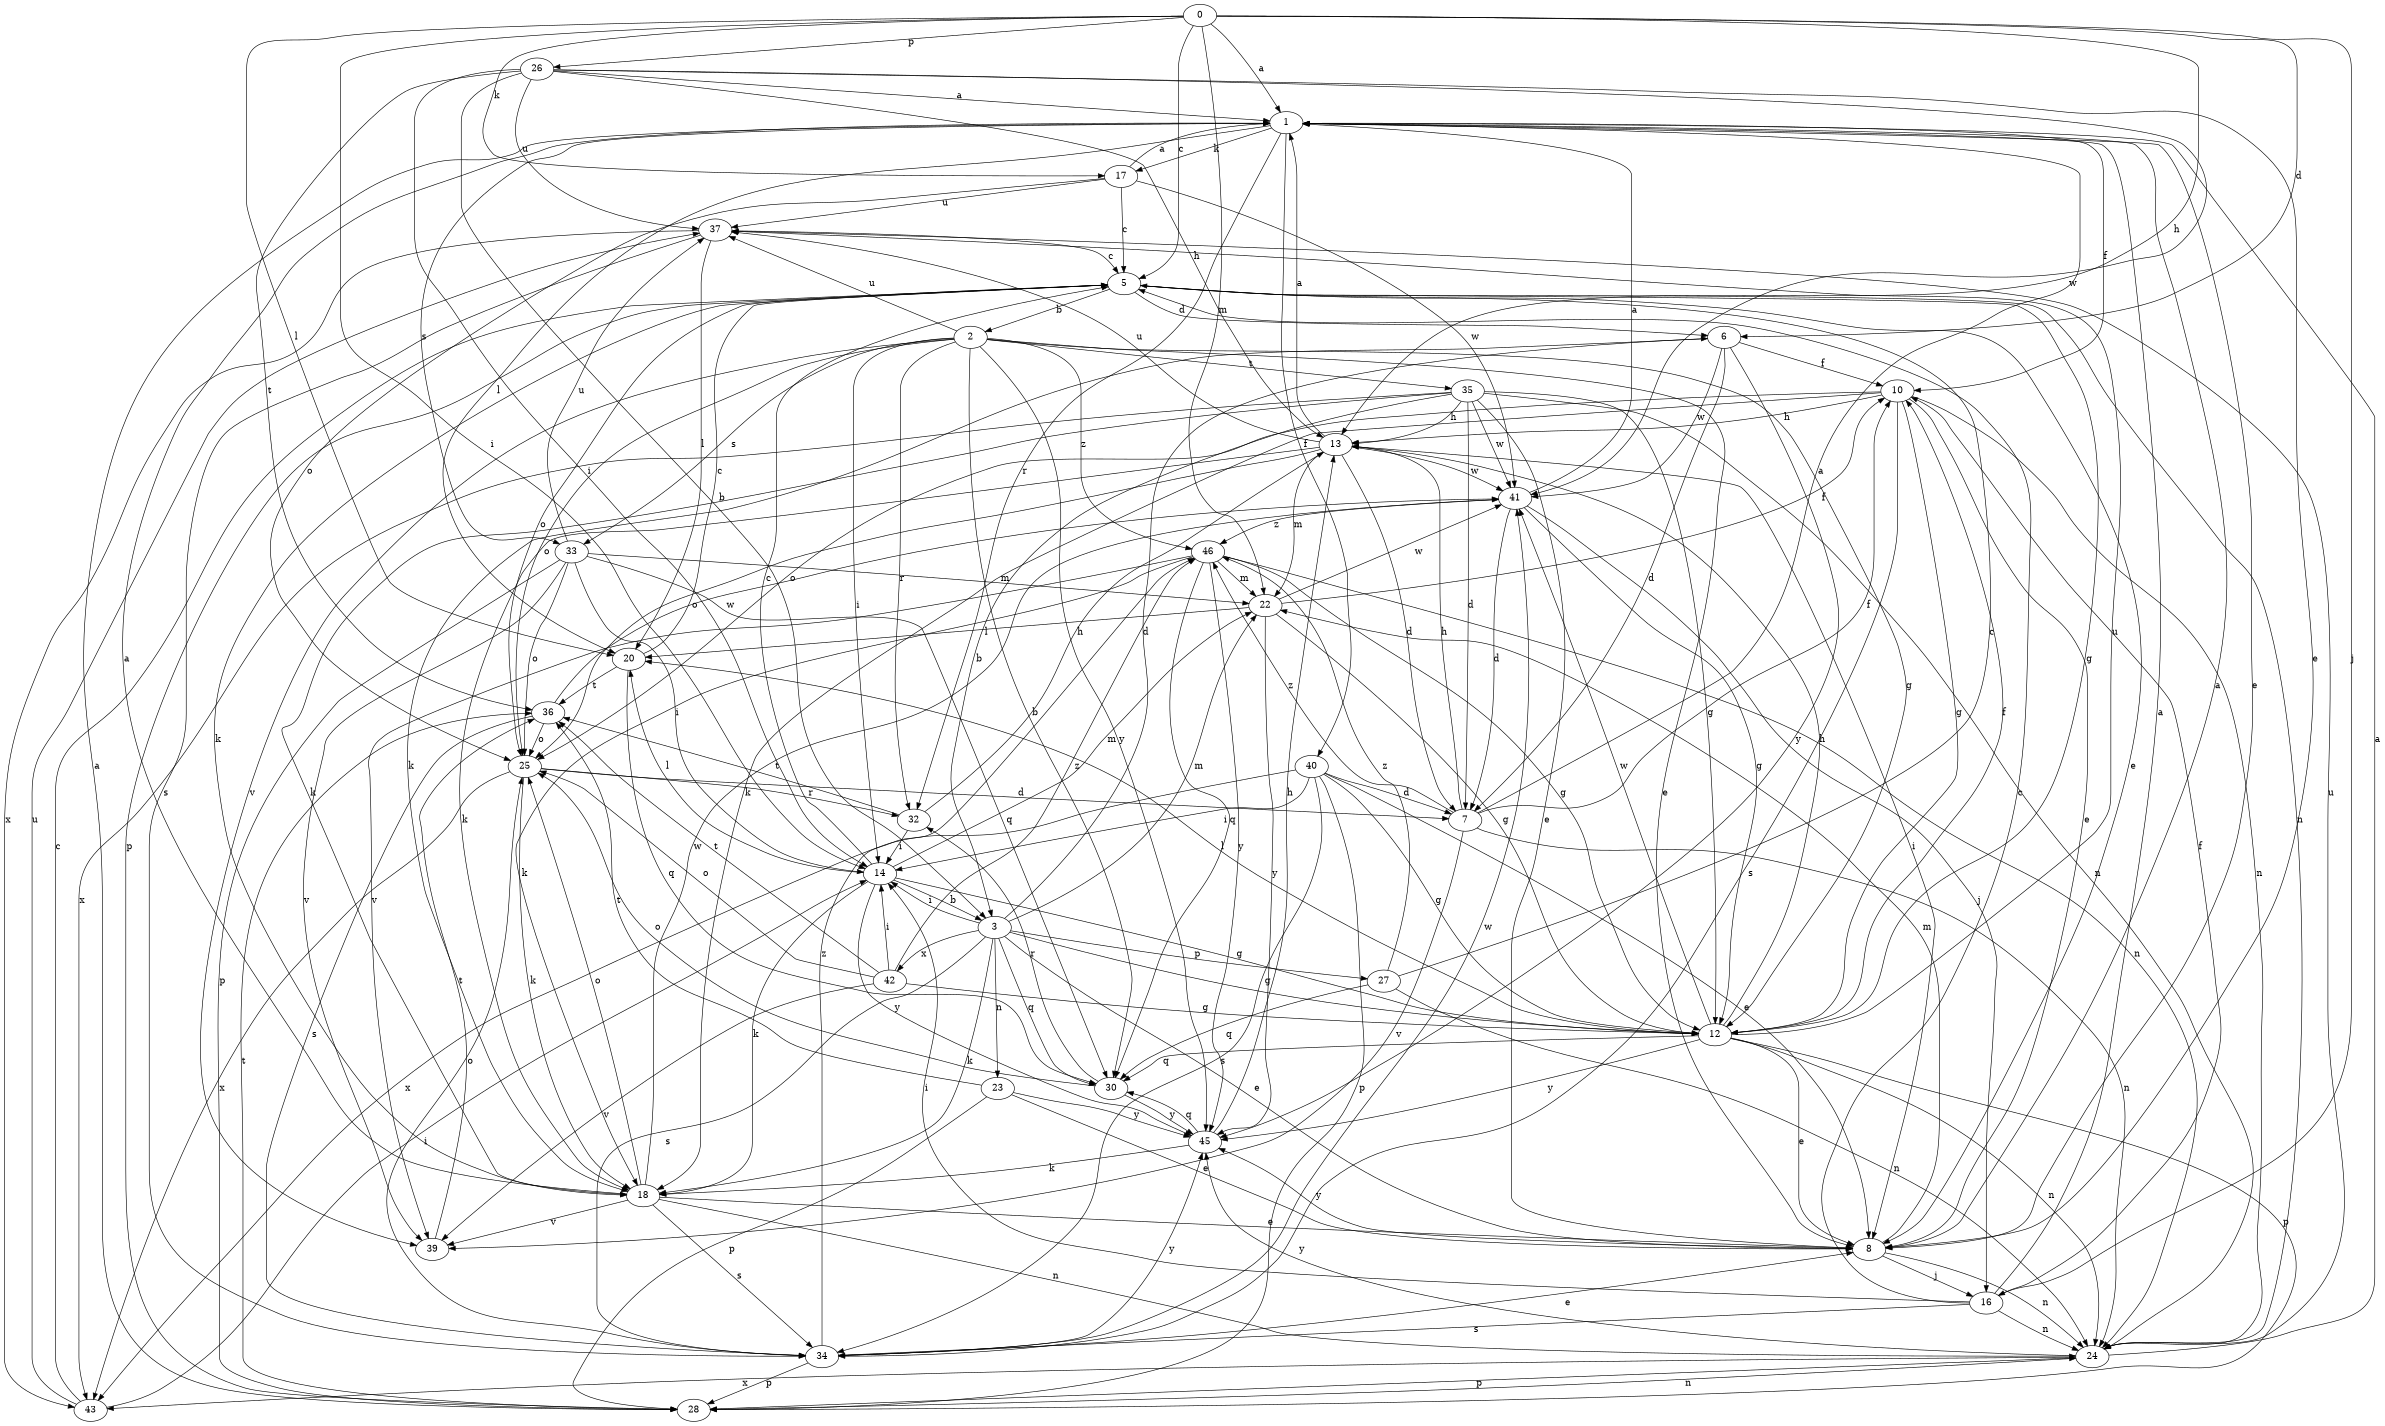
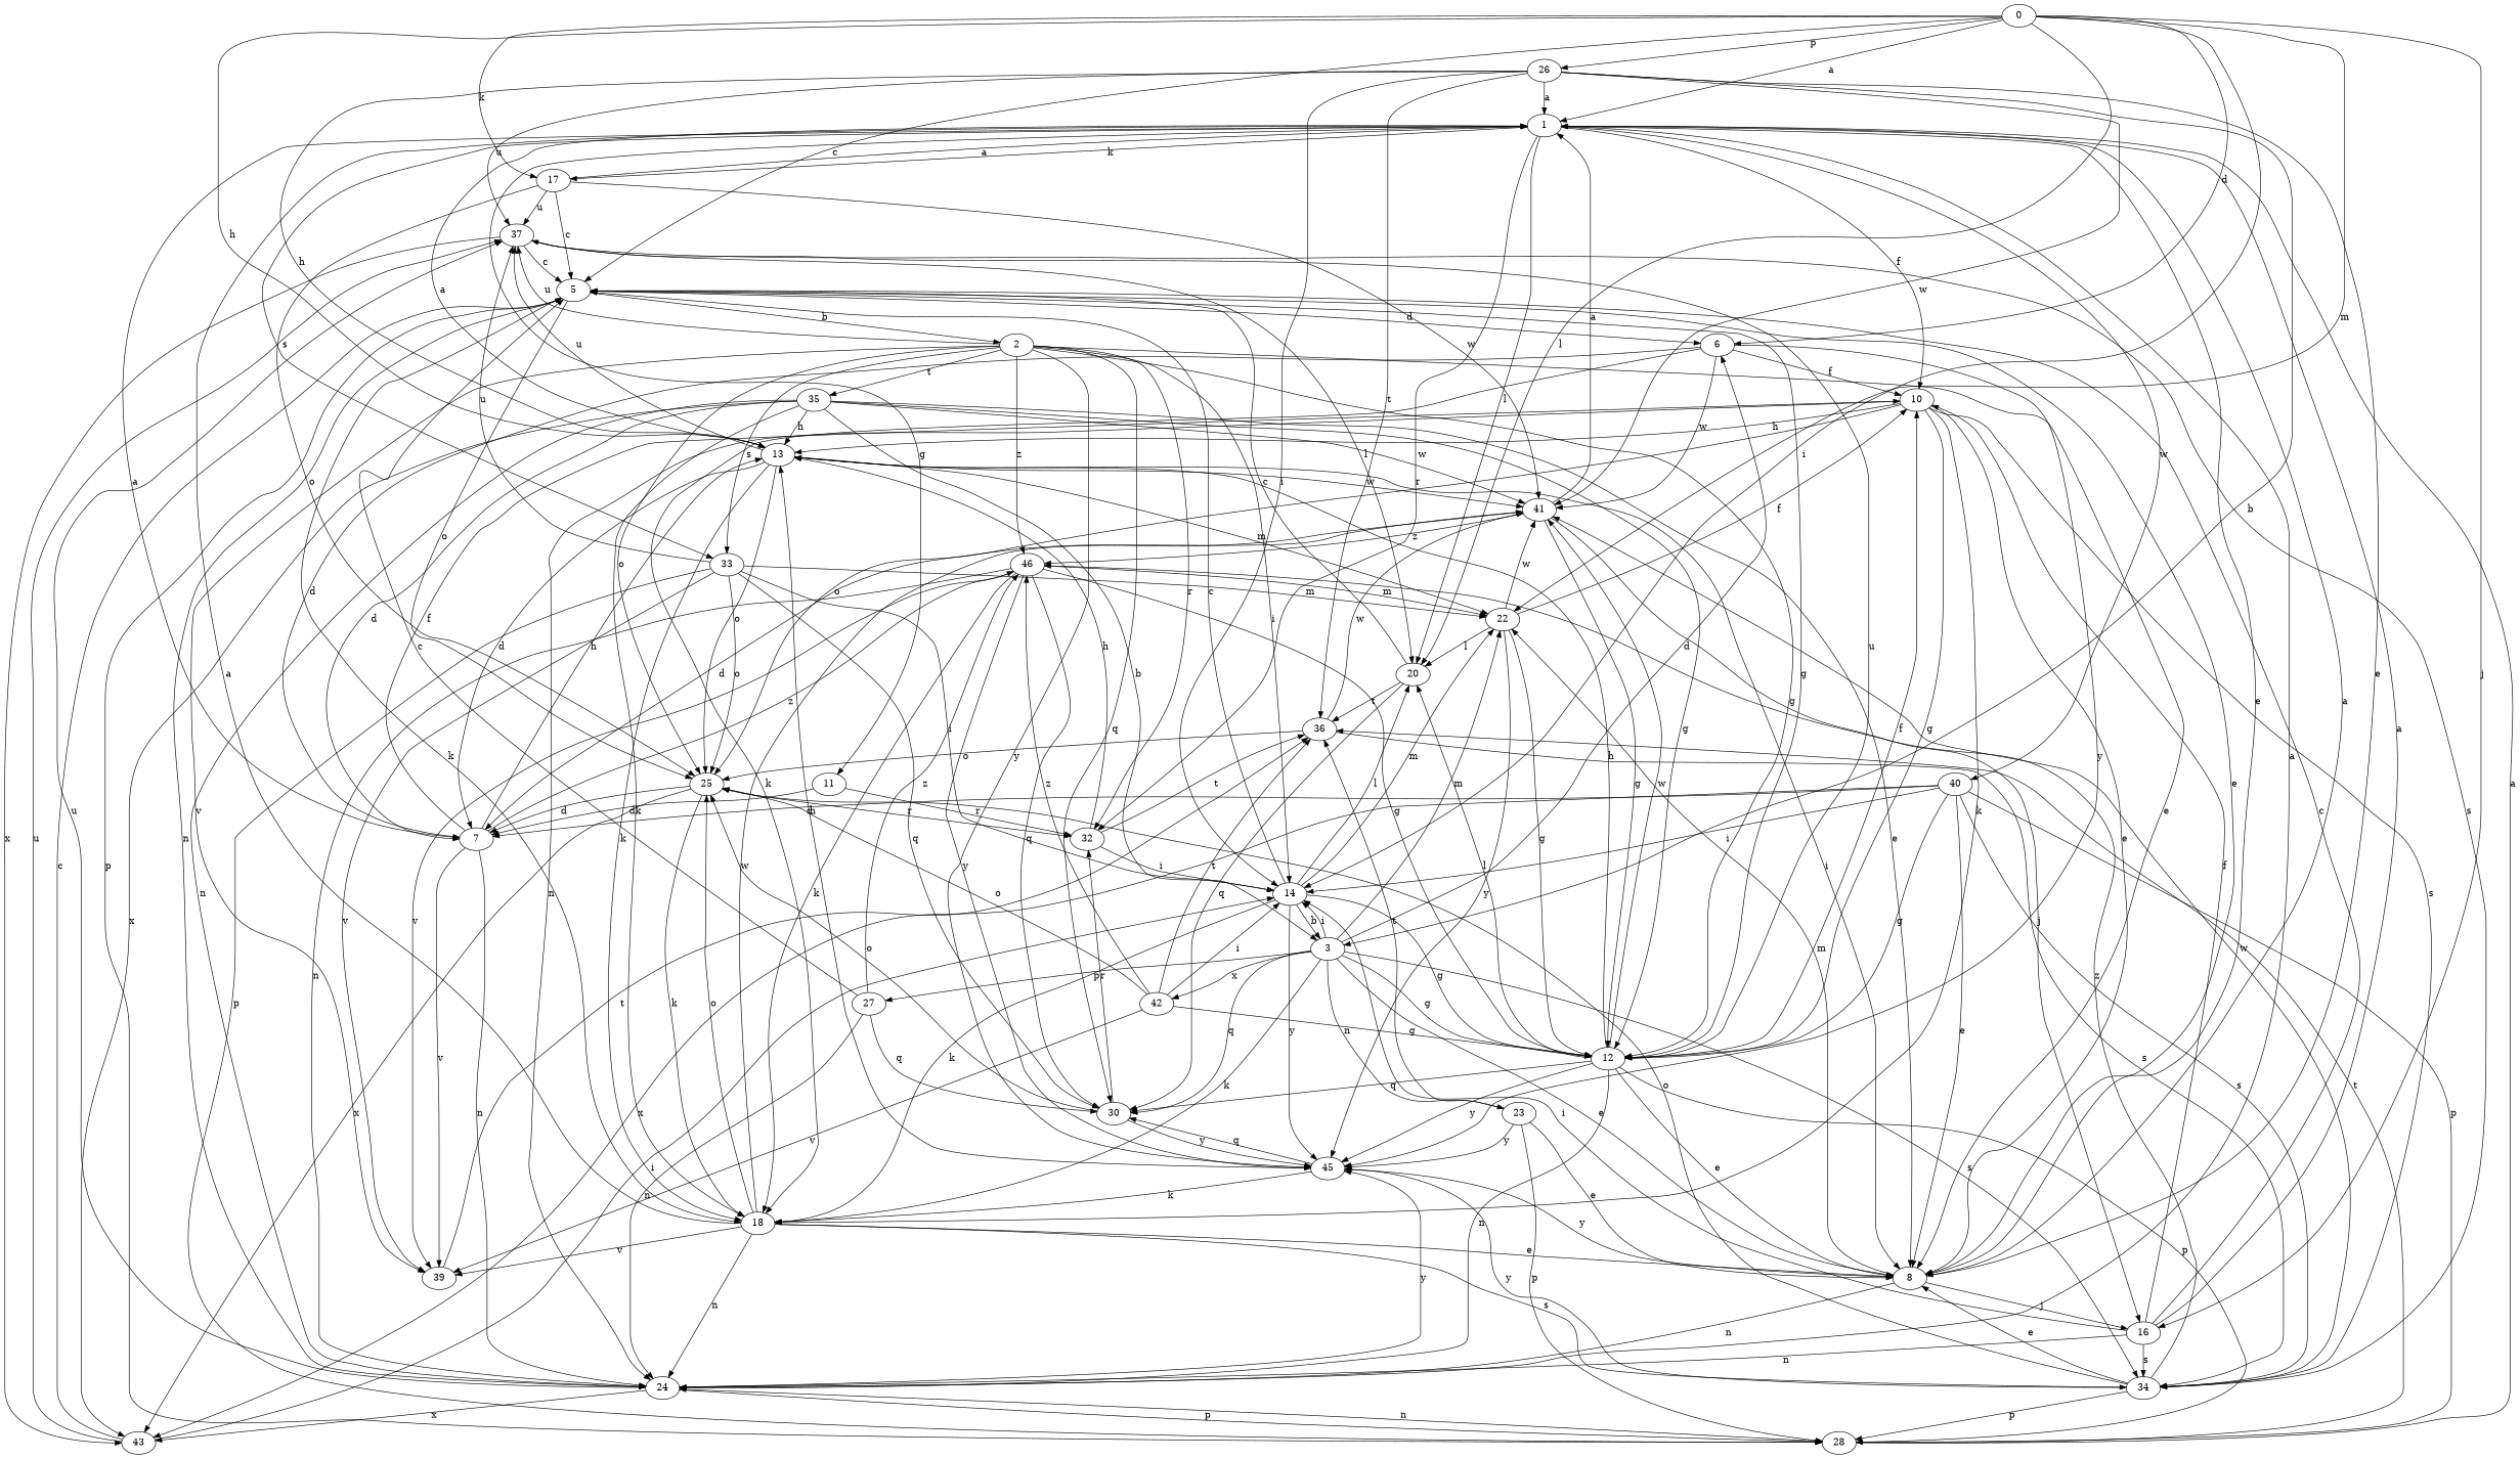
  strict digraph {
    fontname="DejaVu Serif"
    node [fontname="DejaVu Serif"]
    edge [fontname="DejaVu Serif"]
    0
    1
    5
    6
    13
    14
    16
    17
    20
    22
    26
    8
    10
+   11
    32
    33
    40
    2
    12
    25
    18
    24
    28
    45
    7
    41
    37
    3
    34
    30
    36
    39
    43
    35
    46
    23
    27
    42
    0 -> 1 [label=a]
    0 -> 5 [label=c]
    0 -> 6 [label=d]
    0 -> 13 [label=h]
    0 -> 14 [label=i]
    0 -> 16 [label=j]
    0 -> 17 [label=k]
    0 -> 20 [label=l]
    0 -> 22 [label=m]
    0 -> 26 [label=p]
    1 -> 17 [label=k]
    1 -> 20 [label=l]
    1 -> 8 [label=e]
    1 -> 10 [label=f]
+   1 -> 11 [label=g]
    1 -> 32 [label=r]
    1 -> 33 [label=s]
-   1 -> 40 [label=f]
+   1 -> 40 [label=w]
    5 -> 6 [label=d]
    5 -> 8 [label=e]
    5 -> 2 [label=b]
    5 -> 12 [label=g]
    5 -> 25 [label=o]
    5 -> 18 [label=k]
    5 -> 24 [label=n]
    5 -> 28 [label=p]
    6 -> 10 [label=f]
    6 -> 18 [label=k]
    6 -> 45 [label=y]
    6 -> 7 [label=d]
    6 -> 41 [label=w]
    13 -> 1 [label=a]
    13 -> 22 [label=m]
    13 -> 8 [label=i]
    13 -> 25 [label=o]
    13 -> 18 [label=k]
    13 -> 7 [label=d]
    13 -> 41 [label=w]
    13 -> 37 [label=u]
    14 -> 5 [label=c]
    14 -> 20 [label=l]
    14 -> 22 [label=m]
    14 -> 12 [label=g]
    14 -> 18 [label=k]
    14 -> 45 [label=y]
    14 -> 3 [label=b]
    16 -> 1 [label=a]
    16 -> 5 [label=c]
    16 -> 14 [label=i]
    16 -> 10 [label=f]
    16 -> 24 [label=n]
    16 -> 34 [label=s]
    17 -> 1 [label=a]
    17 -> 5 [label=c]
    17 -> 25 [label=o]
    17 -> 41 [label=w]
    17 -> 37 [label=u]
    20 -> 5 [label=c]
    20 -> 30 [label=q]
    20 -> 36 [label=t]
    22 -> 20 [label=l]
    22 -> 10 [label=f]
    22 -> 12 [label=g]
    22 -> 45 [label=y]
    22 -> 41 [label=w]
    26 -> 1 [label=a]
    26 -> 13 [label=h]
    26 -> 14 [label=i]
    26 -> 8 [label=e]
    26 -> 41 [label=w]
    26 -> 37 [label=u]
    26 -> 3 [label=b]
    26 -> 36 [label=t]
    8 -> 1 [label=a]
    8 -> 16 [label=j]
    8 -> 22 [label=m]
    8 -> 24 [label=n]
    8 -> 45 [label=y]
    10 -> 13 [label=h]
    10 -> 8 [label=e]
    10 -> 12 [label=g]
    10 -> 25 [label=o]
    10 -> 18 [label=k]
    10 -> 24 [label=n]
    10 -> 34 [label=s]
+   11 -> 32 [label=r]
+   11 -> 7 [label=d]
    32 -> 13 [label=h]
    32 -> 14 [label=i]
    32 -> 36 [label=t]
    33 -> 14 [label=i]
    33 -> 22 [label=m]
    33 -> 25 [label=o]
    33 -> 28 [label=p]
    33 -> 37 [label=u]
    33 -> 30 [label=q]
    33 -> 39 [label=v]
    40 -> 14 [label=i]
    40 -> 8 [label=e]
    40 -> 12 [label=g]
    40 -> 28 [label=p]
    40 -> 7 [label=d]
    40 -> 34 [label=s]
    40 -> 43 [label=x]
    2 -> 14 [label=i]
    2 -> 8 [label=e]
    2 -> 32 [label=r]
    2 -> 33 [label=s]
    2 -> 12 [label=g]
    2 -> 25 [label=o]
    2 -> 45 [label=y]
    2 -> 37 [label=u]
-   2 -> 30 [label=b]
+   2 -> 30 [label=q]
    2 -> 39 [label=v]
    2 -> 35 [label=t]
    2 -> 46 [label=z]
    12 -> 13 [label=h]
    12 -> 20 [label=l]
    12 -> 8 [label=e]
    12 -> 10 [label=f]
    12 -> 24 [label=n]
    12 -> 28 [label=p]
    12 -> 45 [label=y]
    12 -> 41 [label=w]
    12 -> 37 [label=u]
    12 -> 30 [label=q]
    25 -> 32 [label=r]
    25 -> 18 [label=k]
    25 -> 7 [label=d]
    25 -> 43 [label=x]
    18 -> 1 [label=a]
    18 -> 8 [label=e]
    18 -> 25 [label=o]
    18 -> 24 [label=n]
    18 -> 41 [label=w]
    18 -> 34 [label=s]
    18 -> 39 [label=v]
    24 -> 1 [label=a]
    24 -> 28 [label=p]
    24 -> 45 [label=y]
    24 -> 37 [label=u]
    24 -> 43 [label=x]
    28 -> 1 [label=a]
    28 -> 24 [label=n]
    28 -> 36 [label=t]
    45 -> 13 [label=h]
    45 -> 18 [label=k]
    45 -> 30 [label=q]
    7 -> 1 [label=a]
    7 -> 13 [label=h]
    7 -> 10 [label=f]
    7 -> 24 [label=n]
    7 -> 39 [label=v]
    7 -> 46 [label=z]
    41 -> 1 [label=a]
    41 -> 16 [label=j]
    41 -> 12 [label=g]
    41 -> 7 [label=d]
    41 -> 46 [label=z]
    37 -> 5 [label=c]
    37 -> 20 [label=l]
    37 -> 34 [label=s]
    37 -> 43 [label=x]
    3 -> 6 [label=d]
    3 -> 14 [label=i]
    3 -> 22 [label=m]
    3 -> 8 [label=e]
    3 -> 12 [label=g]
    3 -> 18 [label=k]
    3 -> 34 [label=s]
    3 -> 30 [label=q]
    3 -> 23 [label=n]
    3 -> 27 [label=p]
    3 -> 42 [label=x]
    34 -> 8 [label=e]
    34 -> 25 [label=o]
    34 -> 28 [label=p]
    34 -> 45 [label=y]
    34 -> 41 [label=w]
    34 -> 46 [label=z]
    30 -> 32 [label=r]
    30 -> 25 [label=o]
    30 -> 45 [label=y]
    36 -> 25 [label=o]
    36 -> 41 [label=w]
    36 -> 34 [label=s]
    39 -> 36 [label=t]
    43 -> 5 [label=c]
    43 -> 14 [label=i]
    43 -> 37 [label=u]
    35 -> 13 [label=h]
    35 -> 8 [label=e]
    35 -> 12 [label=g]
    35 -> 18 [label=k]
    35 -> 24 [label=n]
    35 -> 7 [label=d]
    35 -> 41 [label=w]
    35 -> 3 [label=b]
    35 -> 43 [label=x]
    46 -> 22 [label=m]
    46 -> 12 [label=g]
    46 -> 18 [label=k]
    46 -> 24 [label=n]
    46 -> 45 [label=y]
    46 -> 30 [label=q]
    46 -> 39 [label=v]
    23 -> 8 [label=e]
    23 -> 28 [label=p]
    23 -> 45 [label=y]
    23 -> 36 [label=t]
    27 -> 5 [label=c]
    27 -> 24 [label=n]
    27 -> 30 [label=q]
    27 -> 46 [label=z]
    42 -> 14 [label=i]
    42 -> 12 [label=g]
    42 -> 25 [label=o]
    42 -> 36 [label=t]
    42 -> 39 [label=v]
    42 -> 46 [label=z]
  }
